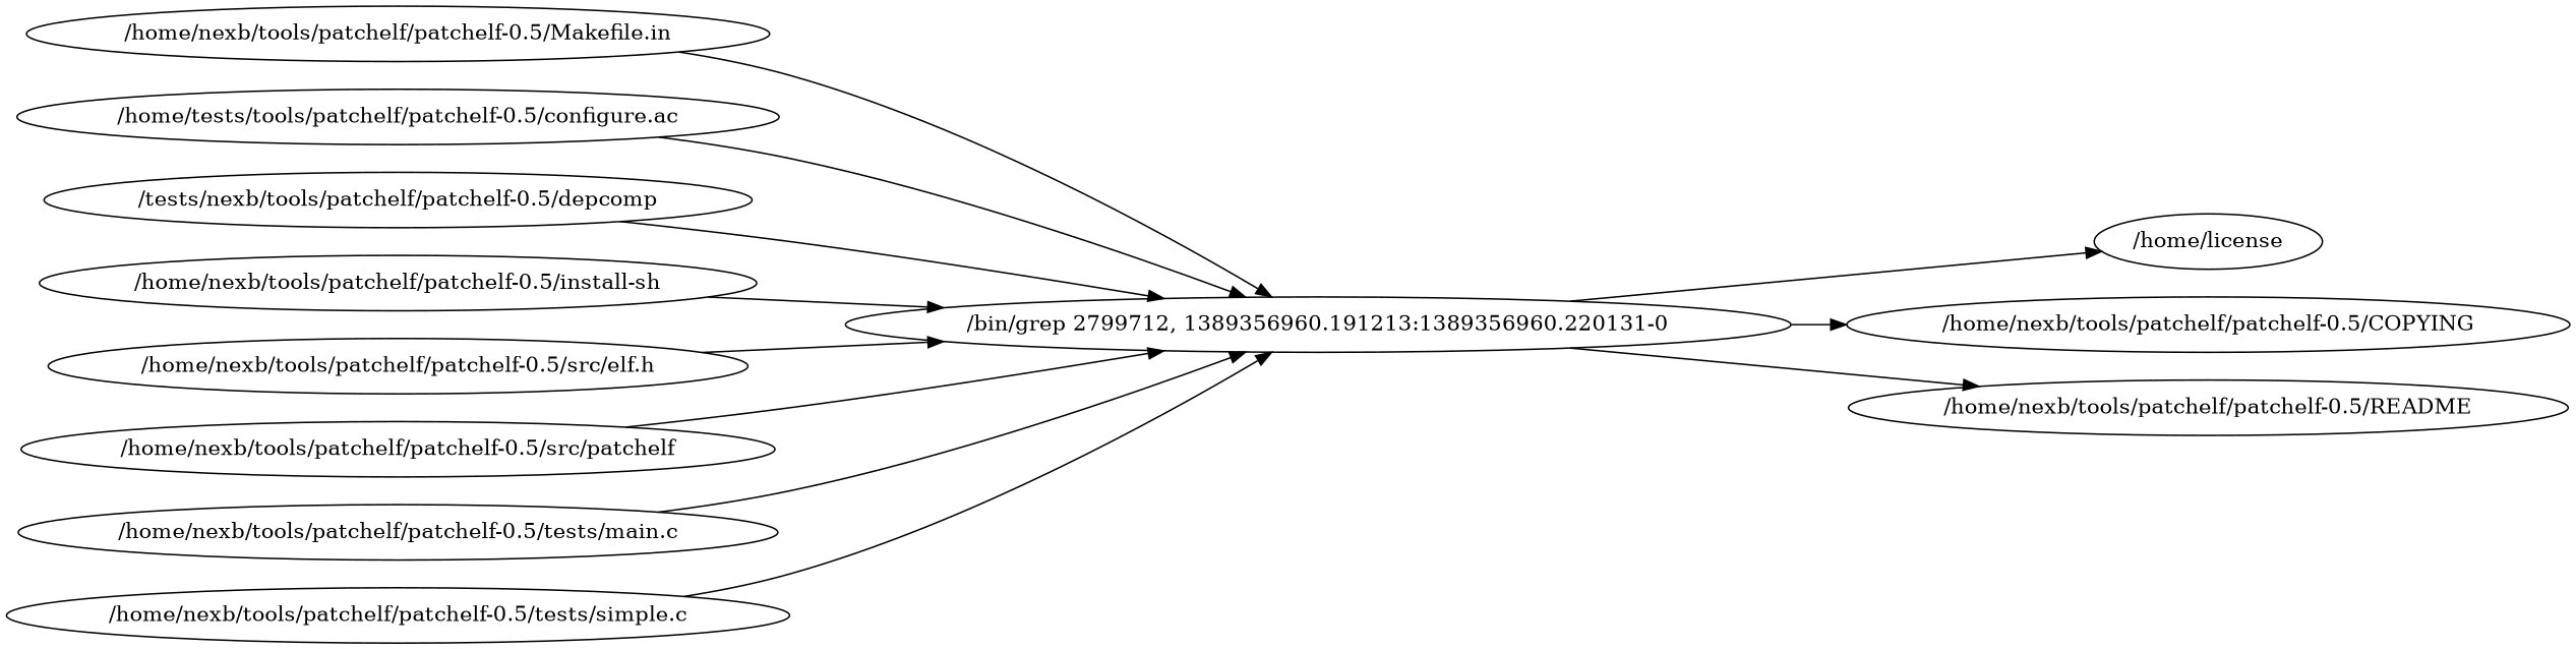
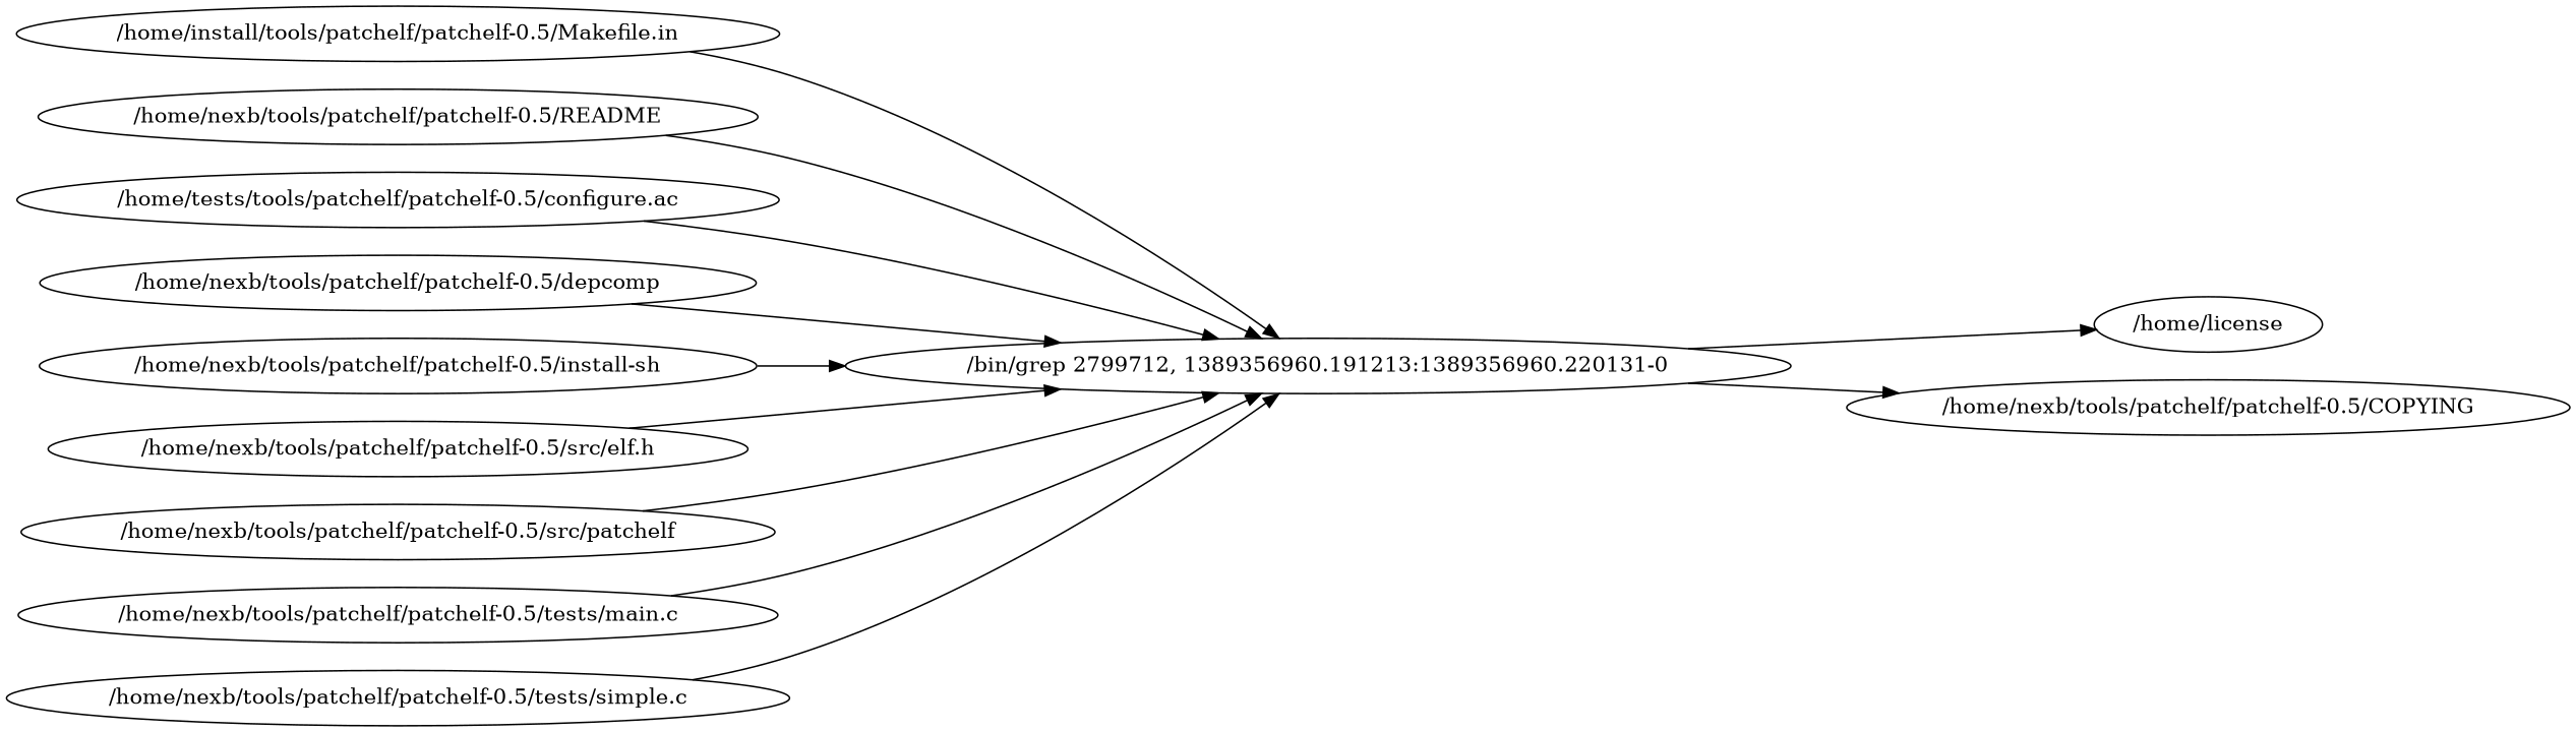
  digraph {
    rankdir=LR
    "/bin/grep 2799712, 1389356960.191213:1389356960.220131-0"
    "/home/license"
    "/home/nexb/tools/patchelf/patchelf-0.5/COPYING"
-   "/home/nexb/tools/patchelf/patchelf-0.5/Makefile.in"
+   "/home/nexb/tools/patchelf/patchelf-0.5/Makefile.in" [label="/home/install/tools/patchelf/patchelf-0.5/Makefile.in"]
    "/home/nexb/tools/patchelf/patchelf-0.5/README"
    n6 [label="/home/tests/tools/patchelf/patchelf-0.5/configure.ac"]
-   "/home/nexb/tools/patchelf/patchelf-0.5/depcomp" [label="/tests/nexb/tools/patchelf/patchelf-0.5/depcomp"]
+   "/home/nexb/tools/patchelf/patchelf-0.5/depcomp"
    "/home/nexb/tools/patchelf/patchelf-0.5/install-sh"
    "/home/nexb/tools/patchelf/patchelf-0.5/src/elf.h"
    "/home/nexb/tools/patchelf/patchelf-0.5/src/patchelf"
    "/home/nexb/tools/patchelf/patchelf-0.5/tests/main.c"
    "/home/nexb/tools/patchelf/patchelf-0.5/tests/simple.c"
    "/bin/grep 2799712, 1389356960.191213:1389356960.220131-0" -> "/home/license"
    "/bin/grep 2799712, 1389356960.191213:1389356960.220131-0" -> "/home/nexb/tools/patchelf/patchelf-0.5/COPYING"
    "/home/nexb/tools/patchelf/patchelf-0.5/Makefile.in" -> "/bin/grep 2799712, 1389356960.191213:1389356960.220131-0"
-   "/bin/grep 2799712, 1389356960.191213:1389356960.220131-0" -> "/home/nexb/tools/patchelf/patchelf-0.5/README"
+   "/home/nexb/tools/patchelf/patchelf-0.5/README" -> "/bin/grep 2799712, 1389356960.191213:1389356960.220131-0"
    n6 -> "/bin/grep 2799712, 1389356960.191213:1389356960.220131-0"
    "/home/nexb/tools/patchelf/patchelf-0.5/depcomp" -> "/bin/grep 2799712, 1389356960.191213:1389356960.220131-0"
    "/home/nexb/tools/patchelf/patchelf-0.5/install-sh" -> "/bin/grep 2799712, 1389356960.191213:1389356960.220131-0"
    "/home/nexb/tools/patchelf/patchelf-0.5/src/elf.h" -> "/bin/grep 2799712, 1389356960.191213:1389356960.220131-0"
    "/home/nexb/tools/patchelf/patchelf-0.5/src/patchelf" -> "/bin/grep 2799712, 1389356960.191213:1389356960.220131-0"
    "/home/nexb/tools/patchelf/patchelf-0.5/tests/main.c" -> "/bin/grep 2799712, 1389356960.191213:1389356960.220131-0"
    "/home/nexb/tools/patchelf/patchelf-0.5/tests/simple.c" -> "/bin/grep 2799712, 1389356960.191213:1389356960.220131-0"
  }
